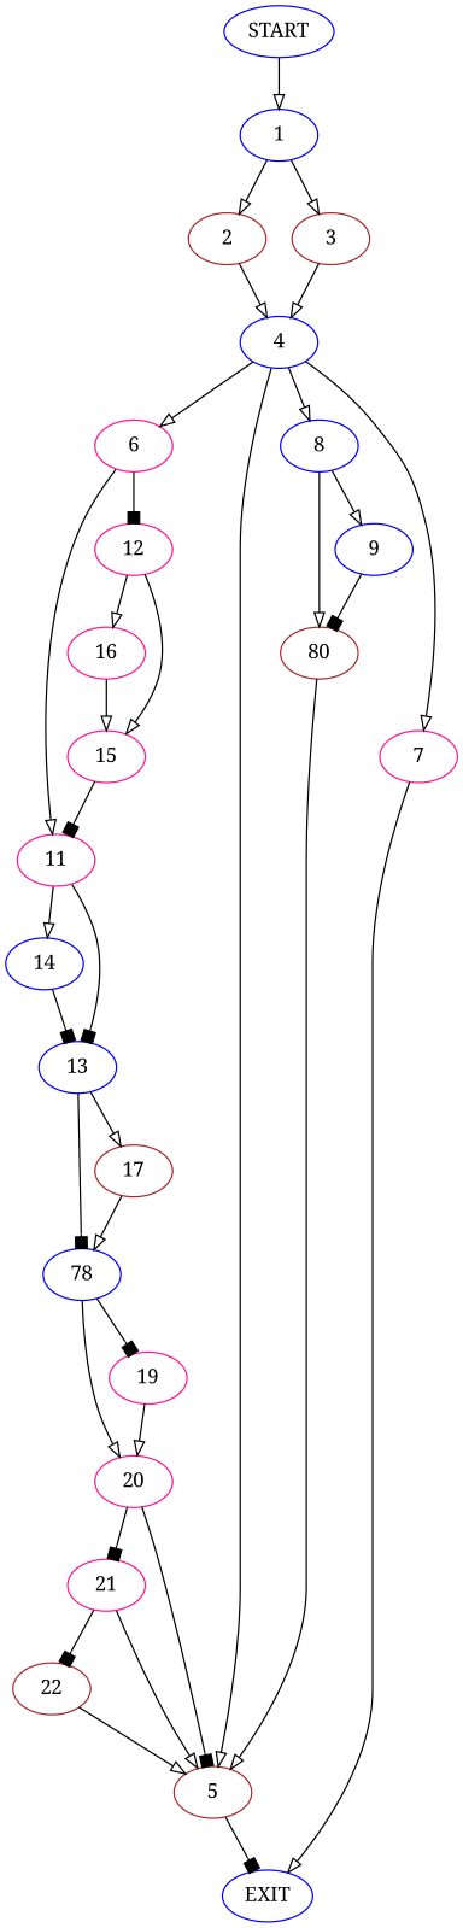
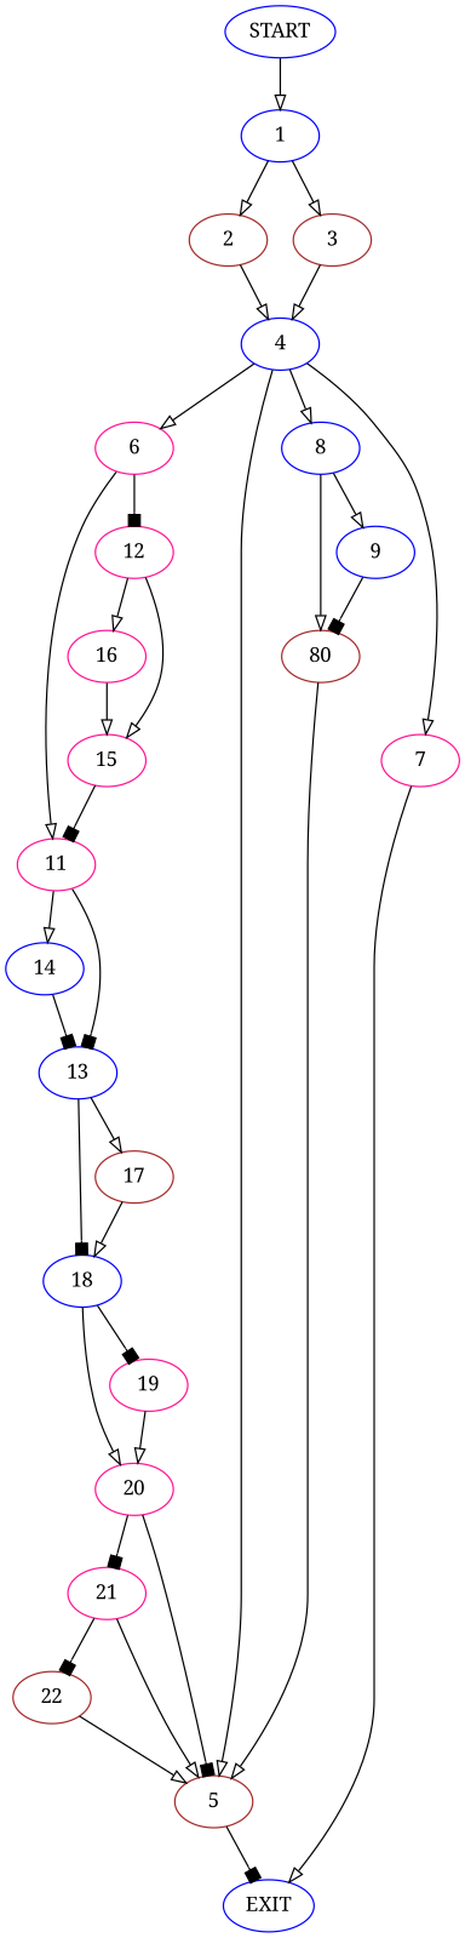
  digraph {
    fontname="Noto Serif"
    node [color=blue fontname="Noto Serif"]
    edge [arrowhead=onormal fontname="Noto Serif"]
    n1 [label=START]
    1
    2 [color=brown]
    3 [color=brown]
    n5 [label=EXIT]
    4
    5 [color=brown]
    6 [color=deeppink]
    7 [color=deeppink]
    8
    11 [color=deeppink]
    12 [color=deeppink]
    9
    n14 [color=brown label=80]
    13
    14
    15 [color=deeppink]
    16 [color=deeppink]
    17 [color=brown]
-   18 [label=78]
+   18
    19 [color=deeppink]
    20 [color=deeppink]
    21 [color=deeppink]
    22 [color=brown]
    n1 -> 1
    1 -> 2
    1 -> 3
    2 -> 4
    3 -> 4
    4 -> 5
    4 -> 6
    4 -> 7
    4 -> 8
    5 -> n5 [arrowhead=box]
    6 -> 11
    6 -> 12 [arrowhead=box]
    7 -> n5
    8 -> 9
    8 -> n14
    11 -> 13 [arrowhead=box]
    11 -> 14
    12 -> 15
    12 -> 16
    9 -> n14 [arrowhead=box]
    n14 -> 5
    13 -> 17
    13 -> 18 [arrowhead=box]
    14 -> 13 [arrowhead=box]
    15 -> 11 [arrowhead=box]
    16 -> 15
    17 -> 18
    18 -> 19 [arrowhead=box]
    18 -> 20
    19 -> 20
    20 -> 5 [arrowhead=box]
    20 -> 21 [arrowhead=box]
    21 -> 5
    21 -> 22 [arrowhead=box]
    22 -> 5
  }
